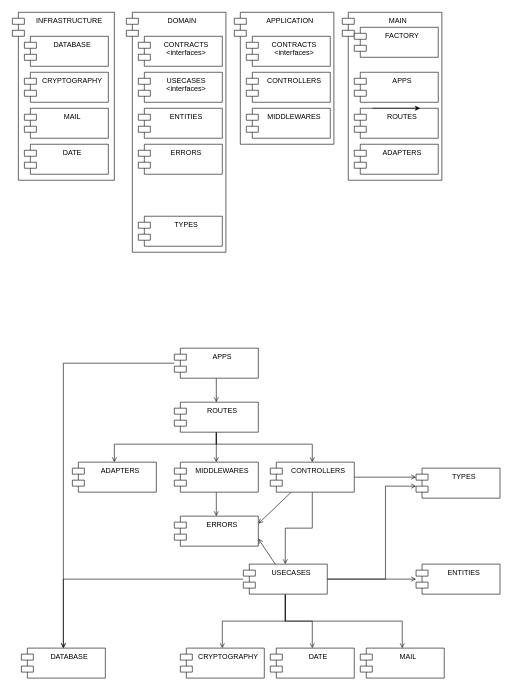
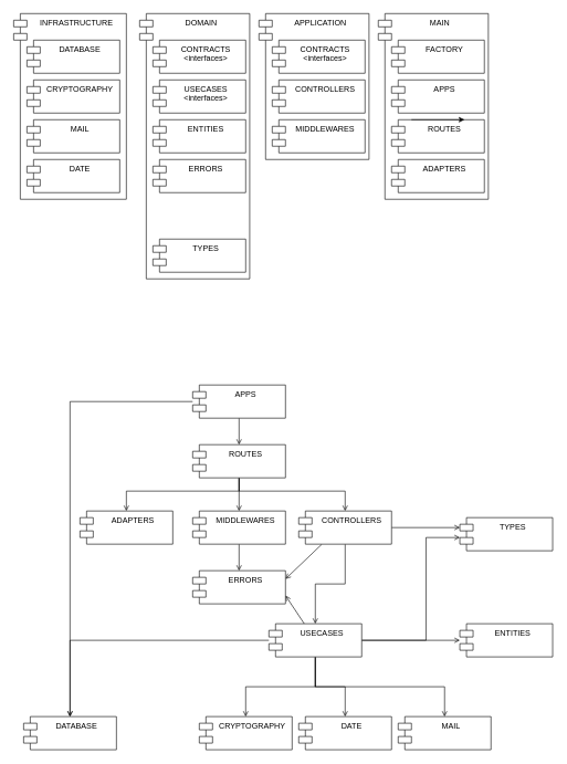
  <mxCell id="0" />
  <mxCell id="1" parent="0" />
  <mxCell id="2" value="INFRASTRUCTURE" style="shape=module;align=left;spacingLeft=20;align=center;verticalAlign=top;" parent="1" vertex="1"><mxGeometry x="20" y="20" width="170" height="280" as="geometry" /></mxCell>
  <mxCell id="3" value="CRYPTOGRAPHY" style="shape=module;align=left;spacingLeft=20;align=center;verticalAlign=top;" parent="1" vertex="1"><mxGeometry x="40" y="120" width="140" height="50" as="geometry" /></mxCell>
  <mxCell id="4" value="DATABASE" style="shape=module;align=left;spacingLeft=20;align=center;verticalAlign=top;" parent="1" vertex="1"><mxGeometry x="40" y="60" width="140" height="50" as="geometry" /></mxCell>
  <mxCell id="5" value="DOMAIN" style="shape=module;align=left;spacingLeft=20;align=center;verticalAlign=top;" parent="1" vertex="1"><mxGeometry x="210" y="20" width="166" height="400" as="geometry" /></mxCell>
  <mxCell id="6" value="USECASES&#10;&lt;interfaces&gt;" style="shape=module;align=left;spacingLeft=20;align=center;verticalAlign=top;" parent="1" vertex="1"><mxGeometry x="230" y="120" width="140" height="50" as="geometry" /></mxCell>
  <mxCell id="7" value="ENTITIES" style="shape=module;align=left;spacingLeft=20;align=center;verticalAlign=top;" parent="1" vertex="1"><mxGeometry x="230" y="180" width="140" height="50" as="geometry" /></mxCell>
  <mxCell id="8" value="MAIL" style="shape=module;align=left;spacingLeft=20;align=center;verticalAlign=top;" parent="1" vertex="1"><mxGeometry x="40" y="180" width="140" height="50" as="geometry" /></mxCell>
  <mxCell id="9" value="DATE" style="shape=module;align=left;spacingLeft=20;align=center;verticalAlign=top;" parent="1" vertex="1"><mxGeometry x="40" y="240" width="140" height="50" as="geometry" /></mxCell>
  <mxCell id="10" value="ERRORS" style="shape=module;align=left;spacingLeft=20;align=center;verticalAlign=top;" parent="1" vertex="1"><mxGeometry x="230" y="240" width="140" height="50" as="geometry" /></mxCell>
  <mxCell id="11" value="TYPES" style="shape=module;align=left;spacingLeft=20;align=center;verticalAlign=top;" parent="1" vertex="1"><mxGeometry x="230" y="360" width="140" height="50" as="geometry" /></mxCell>
  <mxCell id="12" value="CONTRACTS&#10;&lt;interfaces&gt;" style="shape=module;align=left;spacingLeft=20;align=center;verticalAlign=top;" parent="1" vertex="1"><mxGeometry x="230" y="60" width="140" height="50" as="geometry" /></mxCell>
  <mxCell id="13" value="APPLICATION" style="shape=module;align=left;spacingLeft=20;align=center;verticalAlign=top;" parent="1" vertex="1"><mxGeometry x="390" y="20" width="166" height="220" as="geometry" /></mxCell>
  <mxCell id="14" value="CONTRACTS&#10;&lt;interfaces&gt;" style="shape=module;align=left;spacingLeft=20;align=center;verticalAlign=top;" parent="1" vertex="1"><mxGeometry x="410" y="60" width="140" height="50" as="geometry" /></mxCell>
  <mxCell id="15" value="MIDDLEWARES" style="shape=module;align=left;spacingLeft=20;align=center;verticalAlign=top;" parent="1" vertex="1"><mxGeometry x="410" y="180" width="140" height="50" as="geometry" /></mxCell>
  <mxCell id="16" value="CONTROLLERS" style="shape=module;align=left;spacingLeft=20;align=center;verticalAlign=top;" parent="1" vertex="1"><mxGeometry x="410" y="120" width="140" height="50" as="geometry" /></mxCell>
  <mxCell id="17" value="MAIN" style="shape=module;align=left;spacingLeft=20;align=center;verticalAlign=top;" parent="1" vertex="1"><mxGeometry x="570" y="20" width="166" height="280" as="geometry" /></mxCell>
- <mxCell id="18" value="FACTORY" style="shape=module;align=left;spacingLeft=20;align=center;verticalAlign=top;" parent="1" vertex="1"><mxGeometry x="590" y="45" width="140" height="50" as="geometry" /></mxCell>
+ <mxCell id="18" value="FACTORY" style="shape=module;align=left;spacingLeft=20;align=center;verticalAlign=top;" parent="1" vertex="1"><mxGeometry x="590" y="60" width="140" height="50" as="geometry" /></mxCell>
  <mxCell id="19" value="APPS" style="shape=module;align=left;spacingLeft=20;align=center;verticalAlign=top;" parent="1" vertex="1"><mxGeometry x="590" y="120" width="140" height="50" as="geometry" /></mxCell>
  <mxCell id="20" value="ROUTES" style="shape=module;align=left;spacingLeft=20;align=center;verticalAlign=top;" parent="1" vertex="1"><mxGeometry x="590" y="180" width="140" height="50" as="geometry" /></mxCell>
  <mxCell id="21" value="ADAPTERS" style="shape=module;align=left;spacingLeft=20;align=center;verticalAlign=top;" parent="1" vertex="1"><mxGeometry x="590" y="240" width="140" height="50" as="geometry" /></mxCell>
  <mxCell id="22" value="" style="edgeStyle=none;orthogonalLoop=1;jettySize=auto;html=1;rounded=0;" parent="1" edge="1"><mxGeometry width="80" relative="1" as="geometry"><mxPoint x="620" y="180" as="sourcePoint" /><mxPoint x="700" y="180" as="targetPoint" /><Array as="points" /></mxGeometry></mxCell>
  <mxCell id="23" value="DATABASE" style="shape=module;align=left;spacingLeft=20;align=center;verticalAlign=top;" vertex="1" parent="1"><mxGeometry x="35" y="1080" width="140" height="50" as="geometry" /></mxCell>
  <mxCell id="24" style="edgeStyle=orthogonalEdgeStyle;rounded=0;orthogonalLoop=1;jettySize=auto;html=1;endArrow=open;endFill=0;" edge="1" parent="1" source="26" target="30"><mxGeometry relative="1" as="geometry" /></mxCell>
  <mxCell id="25" style="edgeStyle=orthogonalEdgeStyle;rounded=0;orthogonalLoop=1;jettySize=auto;html=1;endArrow=open;endFill=0;" edge="1" parent="1" source="26" target="23"><mxGeometry relative="1" as="geometry" /></mxCell>
  <mxCell id="26" value="APPS" style="shape=module;align=left;spacingLeft=20;align=center;verticalAlign=top;" vertex="1" parent="1"><mxGeometry x="290" y="580" width="140" height="50" as="geometry" /></mxCell>
  <mxCell id="27" style="edgeStyle=orthogonalEdgeStyle;rounded=0;orthogonalLoop=1;jettySize=auto;html=1;endArrow=open;endFill=0;" edge="1" parent="1" source="30" target="37"><mxGeometry relative="1" as="geometry" /></mxCell>
  <mxCell id="28" style="edgeStyle=orthogonalEdgeStyle;rounded=0;orthogonalLoop=1;jettySize=auto;html=1;endArrow=open;endFill=0;" edge="1" parent="1" source="30" target="31"><mxGeometry relative="1" as="geometry"><Array as="points"><mxPoint x="360" y="740" /><mxPoint x="190" y="740" /></Array></mxGeometry></mxCell>
  <mxCell id="29" style="edgeStyle=orthogonalEdgeStyle;rounded=0;orthogonalLoop=1;jettySize=auto;html=1;endArrow=open;endFill=0;" edge="1" parent="1" source="30" target="35"><mxGeometry relative="1" as="geometry"><Array as="points"><mxPoint x="360" y="740" /><mxPoint x="520" y="740" /></Array></mxGeometry></mxCell>
  <mxCell id="30" value="ROUTES" style="shape=module;align=left;spacingLeft=20;align=center;verticalAlign=top;" vertex="1" parent="1"><mxGeometry x="290" y="670" width="140" height="50" as="geometry" /></mxCell>
  <mxCell id="31" value="ADAPTERS" style="shape=module;align=left;spacingLeft=20;align=center;verticalAlign=top;" vertex="1" parent="1"><mxGeometry x="120" y="770" width="140" height="50" as="geometry" /></mxCell>
  <mxCell id="32" style="edgeStyle=orthogonalEdgeStyle;rounded=0;orthogonalLoop=1;jettySize=auto;html=1;endArrow=open;endFill=0;" edge="1" parent="1" source="35" target="45"><mxGeometry relative="1" as="geometry" /></mxCell>
  <mxCell id="33" style="rounded=0;orthogonalLoop=1;jettySize=auto;html=1;endArrow=open;endFill=0;exitX=0.25;exitY=1;exitDx=0;exitDy=0;entryX=1;entryY=0.25;entryDx=0;entryDy=0;" edge="1" parent="1" source="35" target="50"><mxGeometry relative="1" as="geometry" /></mxCell>
  <mxCell id="34" style="edgeStyle=orthogonalEdgeStyle;rounded=0;orthogonalLoop=1;jettySize=auto;html=1;endArrow=open;endFill=0;entryX=0;entryY=0;entryDx=0;entryDy=15;entryPerimeter=0;" edge="1" parent="1" source="35" target="51"><mxGeometry relative="1" as="geometry" /></mxCell>
  <mxCell id="35" value="CONTROLLERS" style="shape=module;align=left;spacingLeft=20;align=center;verticalAlign=top;" vertex="1" parent="1"><mxGeometry x="450" y="770" width="140" height="50" as="geometry" /></mxCell>
  <mxCell id="36" style="rounded=0;orthogonalLoop=1;jettySize=auto;html=1;endArrow=open;endFill=0;" edge="1" parent="1" source="37" target="50"><mxGeometry relative="1" as="geometry" /></mxCell>
  <mxCell id="37" value="MIDDLEWARES" style="shape=module;align=left;spacingLeft=20;align=center;verticalAlign=top;" vertex="1" parent="1"><mxGeometry x="290" y="770" width="140" height="50" as="geometry" /></mxCell>
  <mxCell id="38" style="edgeStyle=orthogonalEdgeStyle;rounded=0;orthogonalLoop=1;jettySize=auto;html=1;endArrow=open;endFill=0;" edge="1" parent="1" source="45" target="23"><mxGeometry relative="1" as="geometry" /></mxCell>
  <mxCell id="39" style="edgeStyle=orthogonalEdgeStyle;rounded=0;orthogonalLoop=1;jettySize=auto;html=1;endArrow=open;endFill=0;exitX=0.5;exitY=1;exitDx=0;exitDy=0;" edge="1" parent="1" source="45" target="46"><mxGeometry relative="1" as="geometry" /></mxCell>
  <mxCell id="40" style="edgeStyle=orthogonalEdgeStyle;rounded=0;orthogonalLoop=1;jettySize=auto;html=1;endArrow=open;endFill=0;" edge="1" parent="1" source="45" target="47"><mxGeometry relative="1" as="geometry" /></mxCell>
  <mxCell id="41" style="edgeStyle=orthogonalEdgeStyle;rounded=0;orthogonalLoop=1;jettySize=auto;html=1;endArrow=open;endFill=0;exitX=0.5;exitY=1;exitDx=0;exitDy=0;" edge="1" parent="1" source="45" target="48"><mxGeometry relative="1" as="geometry" /></mxCell>
  <mxCell id="42" style="edgeStyle=orthogonalEdgeStyle;rounded=0;orthogonalLoop=1;jettySize=auto;html=1;endArrow=open;endFill=0;" edge="1" parent="1" source="45" target="49"><mxGeometry relative="1" as="geometry" /></mxCell>
  <mxCell id="43" style="rounded=0;orthogonalLoop=1;jettySize=auto;html=1;endArrow=open;endFill=0;entryX=1;entryY=0.75;entryDx=0;entryDy=0;" edge="1" parent="1" source="45" target="50"><mxGeometry relative="1" as="geometry"><mxPoint x="430" y="900" as="targetPoint" /></mxGeometry></mxCell>
  <mxCell id="44" style="edgeStyle=orthogonalEdgeStyle;rounded=0;orthogonalLoop=1;jettySize=auto;html=1;endArrow=open;endFill=0;" edge="1" parent="1" source="45" target="51"><mxGeometry relative="1" as="geometry"><Array as="points"><mxPoint x="642" y="965" /><mxPoint x="642" y="810" /></Array></mxGeometry></mxCell>
  <mxCell id="45" value="USECASES" style="shape=module;align=left;spacingLeft=20;align=center;verticalAlign=top;" vertex="1" parent="1"><mxGeometry x="405" y="940" width="140" height="50" as="geometry" /></mxCell>
  <mxCell id="46" value="CRYPTOGRAPHY" style="shape=module;align=left;spacingLeft=20;align=center;verticalAlign=top;" vertex="1" parent="1"><mxGeometry x="300" y="1080" width="140" height="50" as="geometry" /></mxCell>
  <mxCell id="47" value="ENTITIES" style="shape=module;align=left;spacingLeft=20;align=center;verticalAlign=top;" vertex="1" parent="1"><mxGeometry x="693" y="940" width="140" height="50" as="geometry" /></mxCell>
  <mxCell id="48" value="MAIL" style="shape=module;align=left;spacingLeft=20;align=center;verticalAlign=top;" vertex="1" parent="1"><mxGeometry x="600" y="1080" width="140" height="50" as="geometry" /></mxCell>
  <mxCell id="49" value="DATE" style="shape=module;align=left;spacingLeft=20;align=center;verticalAlign=top;" vertex="1" parent="1"><mxGeometry x="450" y="1080" width="140" height="50" as="geometry" /></mxCell>
  <mxCell id="50" value="ERRORS" style="shape=module;align=left;spacingLeft=20;align=center;verticalAlign=top;" vertex="1" parent="1"><mxGeometry x="290" y="860" width="140" height="50" as="geometry" /></mxCell>
  <mxCell id="51" value="TYPES" style="shape=module;align=left;spacingLeft=20;align=center;verticalAlign=top;" vertex="1" parent="1"><mxGeometry x="693" y="780" width="140" height="50" as="geometry" /></mxCell>
